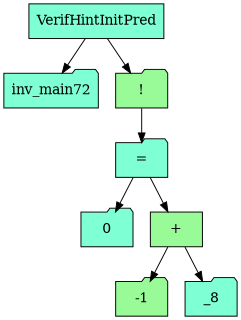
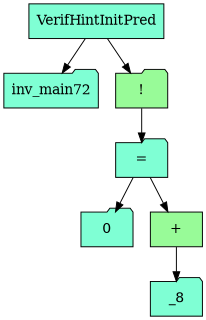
  digraph {
    node [fillcolor=aquamarine shape=folder style=filled]
    n1 [label=inv_main72]
    n2 [label=VerifHintInitPred shape=box]
    n3 [fillcolor=palegreen label="!"]
    n4 [label="="]
    n5 [label=0]
    n6 [fillcolor=palegreen label="+" shape=box]
-   n7 [fillcolor=palegreen label=-1]
    n8 [label=_8]
    n2 -> n1
    n2 -> n3
    n3 -> n4
    n4 -> n5
    n4 -> n6
-   n6 -> n7
    n6 -> n8
  }
